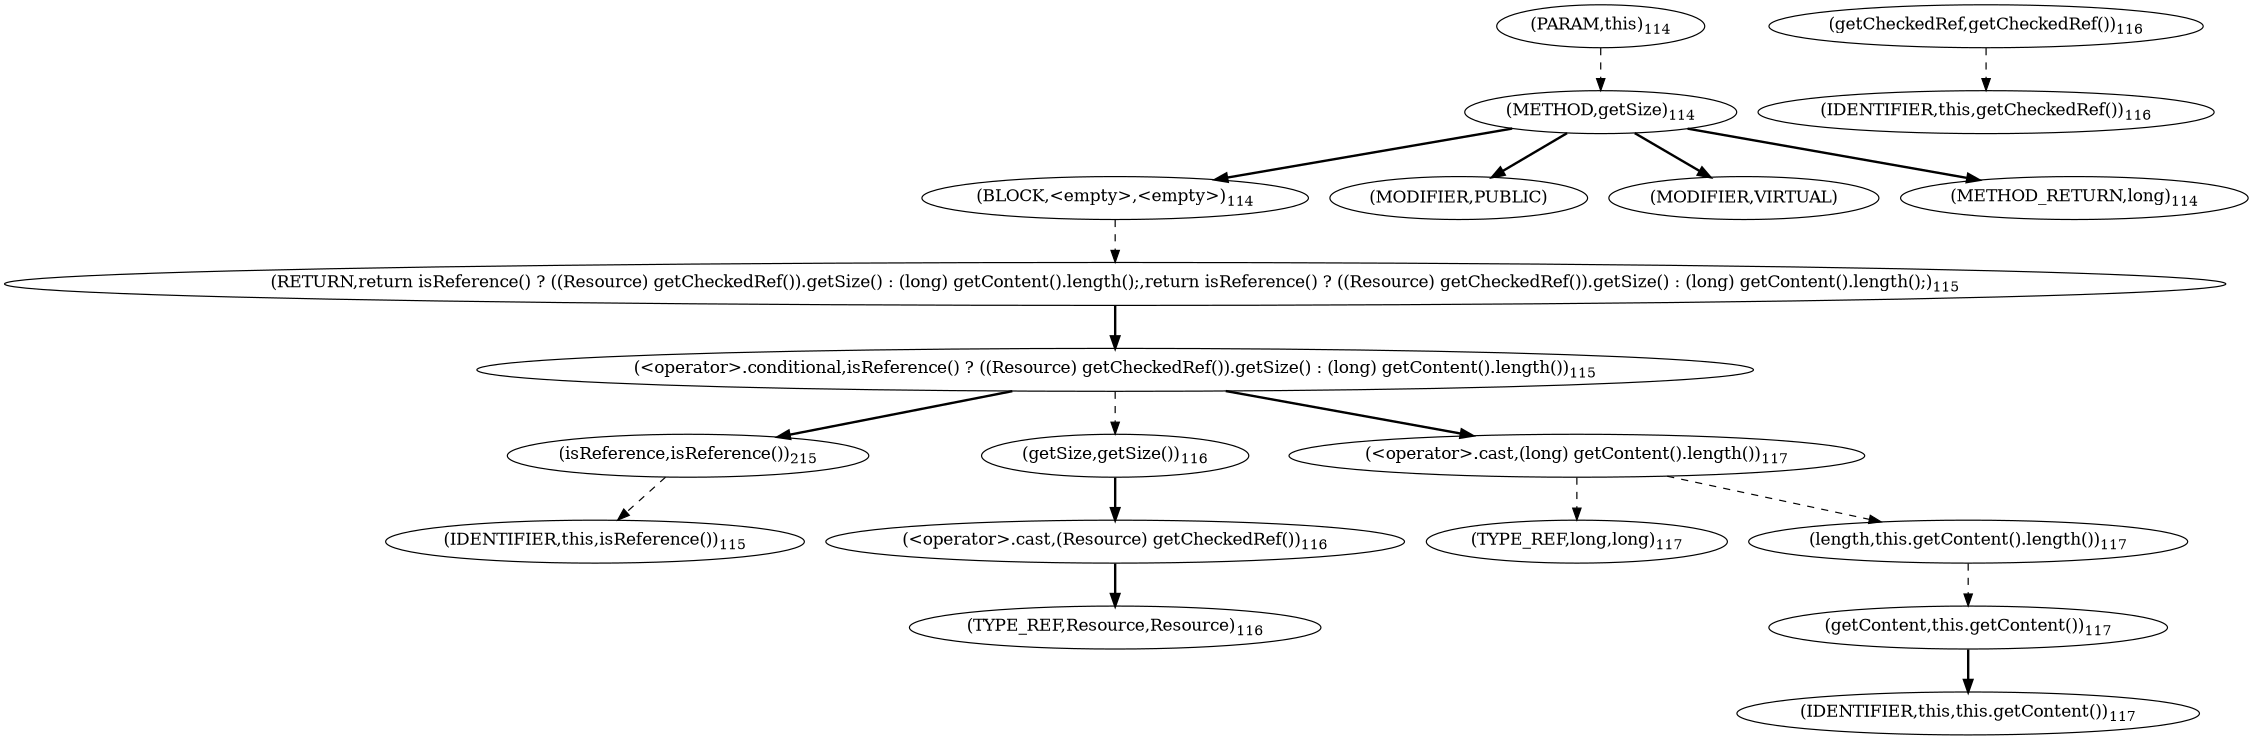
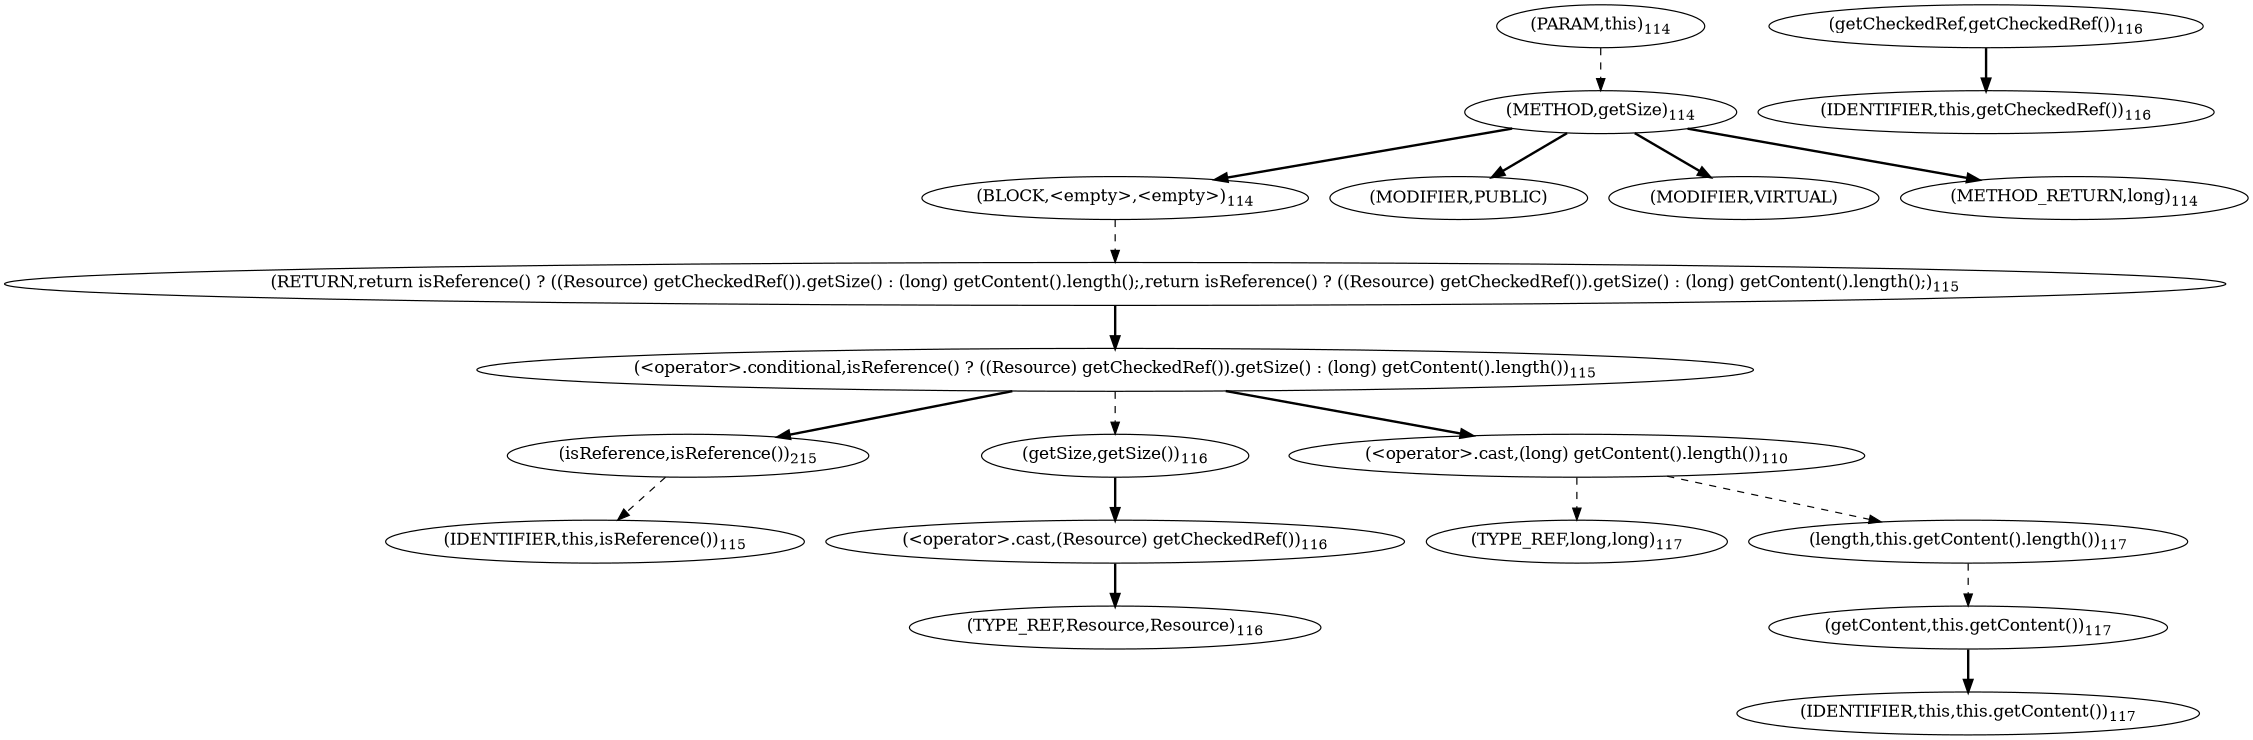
  digraph {
    edge [style=bold]
    n1 [label=<(METHOD,getSize)<SUB>114</SUB>>]
    n2 [label=<(BLOCK,&lt;empty&gt;,&lt;empty&gt;)<SUB>114</SUB>>]
    n3 [label=<(MODIFIER,PUBLIC)>]
    n4 [label=<(MODIFIER,VIRTUAL)>]
    n5 [label=<(METHOD_RETURN,long)<SUB>114</SUB>>]
    n6 [label=<(PARAM,this)<SUB>114</SUB>>]
    n7 [label=<(RETURN,return isReference() ? ((Resource) getCheckedRef()).getSize() : (long) getContent().length();,return isReference() ? ((Resource) getCheckedRef()).getSize() : (long) getContent().length();)<SUB>115</SUB>>]
    n8 [label=<(&lt;operator&gt;.conditional,isReference() ? ((Resource) getCheckedRef()).getSize() : (long) getContent().length())<SUB>115</SUB>>]
    n9 [label=<(isReference,isReference())<SUB>215</SUB>>]
    n10 [label=<(getSize,getSize())<SUB>116</SUB>>]
-   n11 [label=<(&lt;operator&gt;.cast,(long) getContent().length())<SUB>117</SUB>>]
+   n11 [label=<(&lt;operator&gt;.cast,(long) getContent().length())<SUB>110</SUB>>]
    n12 [label=<(IDENTIFIER,this,isReference())<SUB>115</SUB>>]
    n13 [label=<(&lt;operator&gt;.cast,(Resource) getCheckedRef())<SUB>116</SUB>>]
    n14 [label=<(TYPE_REF,long,long)<SUB>117</SUB>>]
    n15 [label=<(length,this.getContent().length())<SUB>117</SUB>>]
    n16 [label=<(TYPE_REF,Resource,Resource)<SUB>116</SUB>>]
    n17 [label=<(getCheckedRef,getCheckedRef())<SUB>116</SUB>>]
    n18 [label=<(IDENTIFIER,this,getCheckedRef())<SUB>116</SUB>>]
    n19 [label=<(getContent,this.getContent())<SUB>117</SUB>>]
    n20 [label=<(IDENTIFIER,this,this.getContent())<SUB>117</SUB>>]
    n1 -> n2
    n1 -> n3
    n1 -> n4
    n1 -> n5
    n2 -> n7 [style=dashed]
    n6 -> n1 [style=dashed]
    n7 -> n8
    n8 -> n9
    n8 -> n10 [style=dashed]
    n8 -> n11
    n9 -> n12 [style=dashed]
    n10 -> n13
    n11 -> n14 [style=dashed]
    n11 -> n15 [style=dashed]
    n13 -> n16
    n15 -> n19 [style=dashed]
-   n17 -> n18 [style=dashed]
+   n17 -> n18
    n19 -> n20
  }
